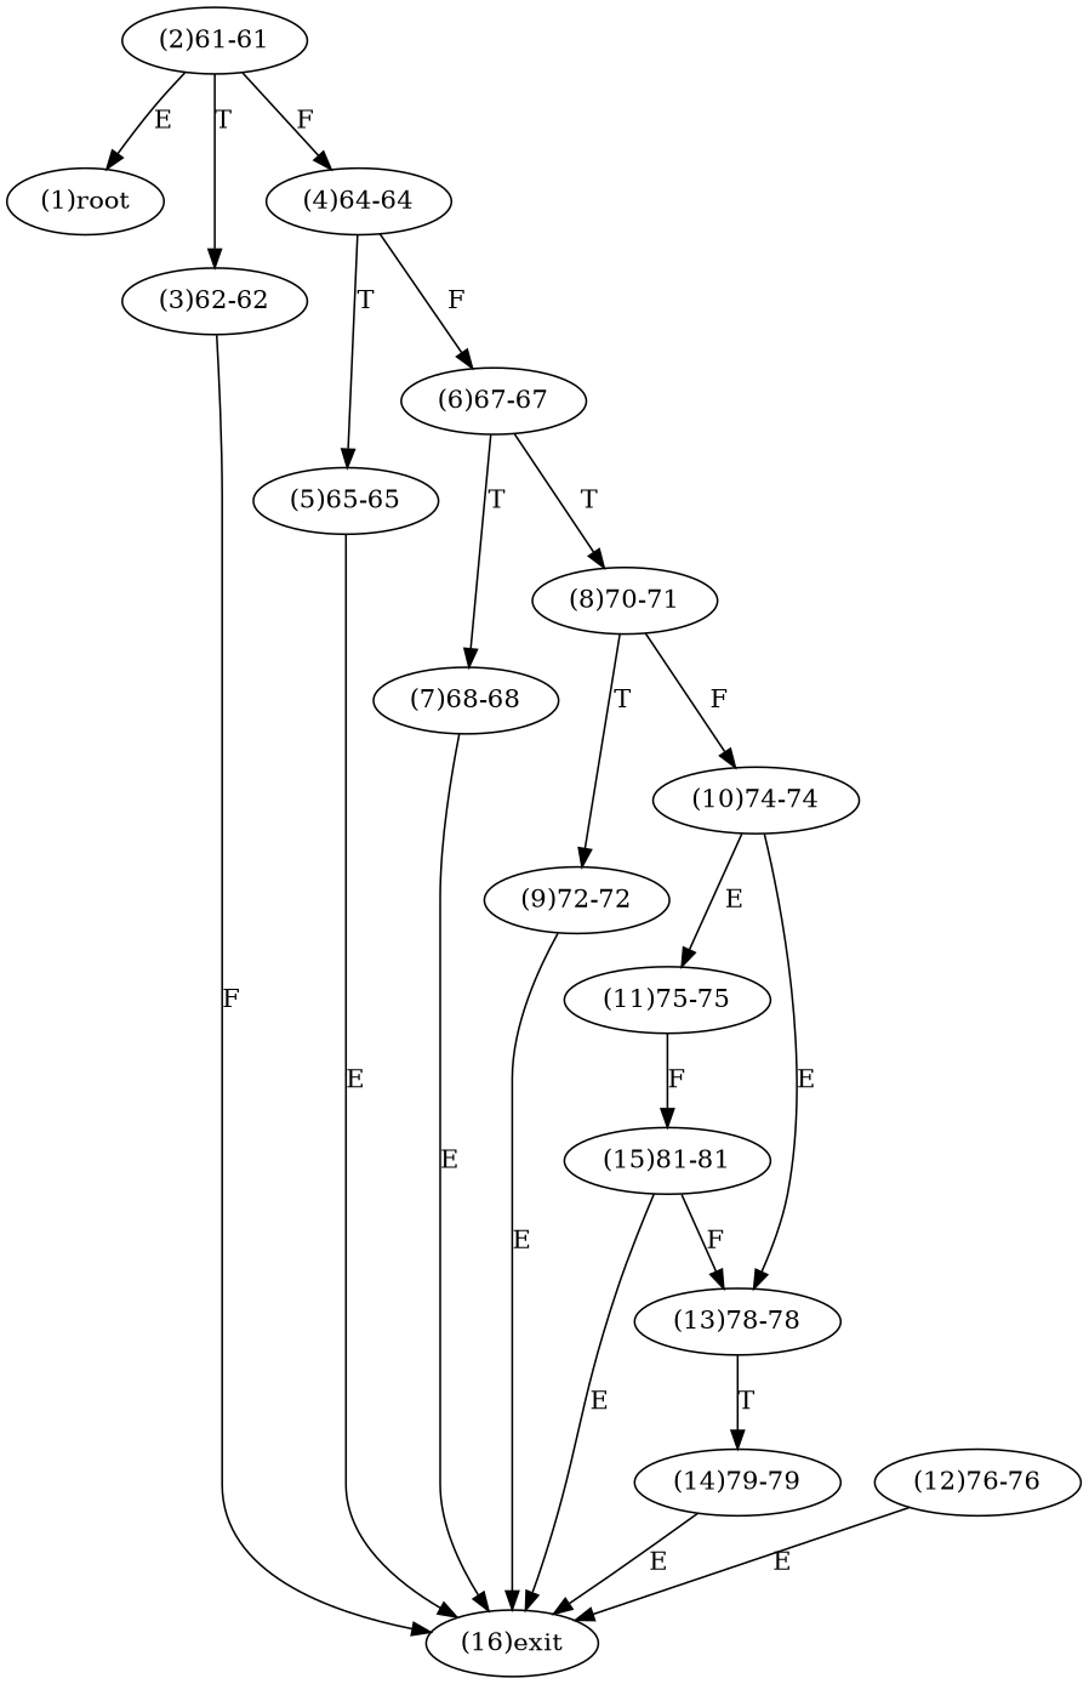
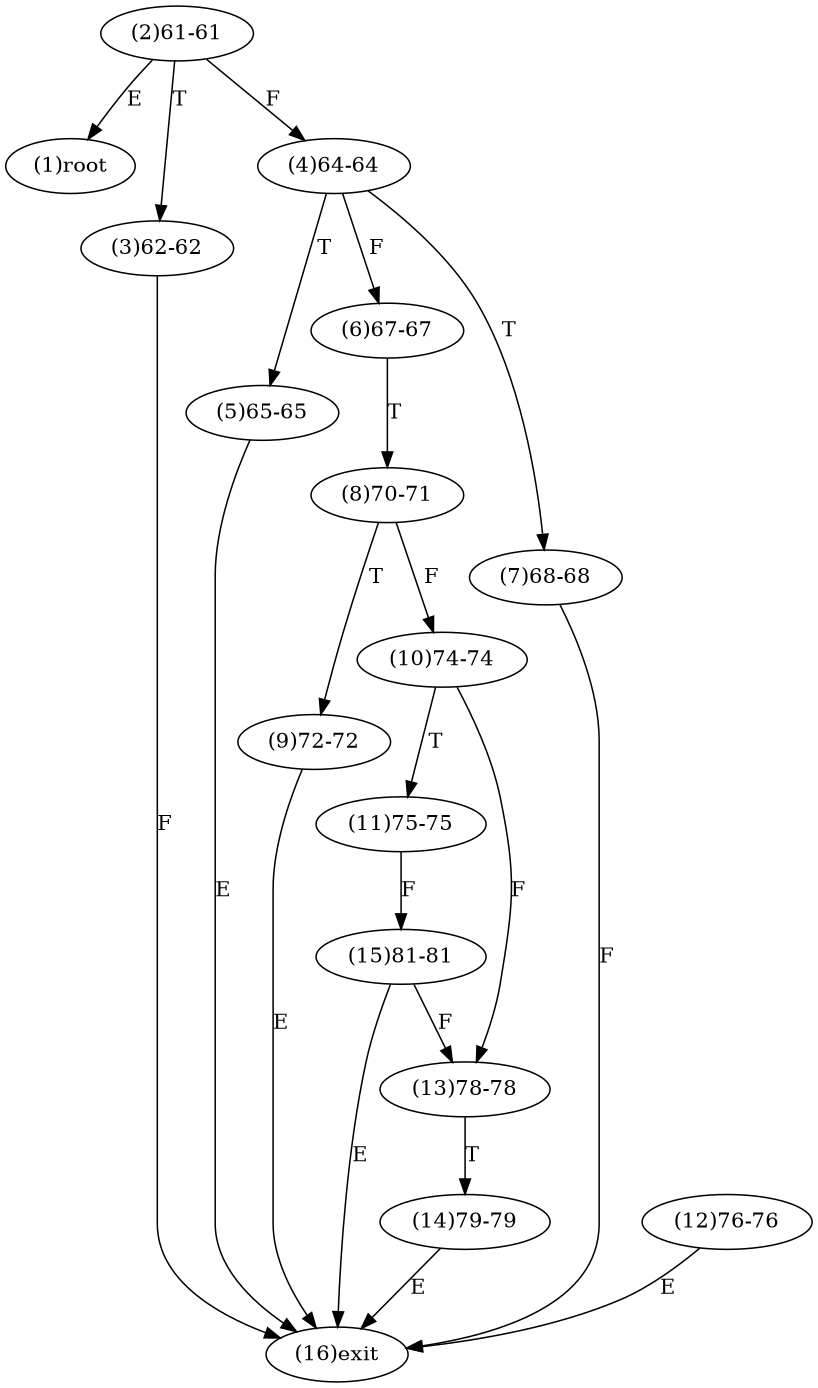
  digraph {
    n1 [label="(1)root"]
    n2 [label="(2)61-61"]
    n3 [label="(3)62-62"]
    n4 [label="(4)64-64"]
    n5 [label="(16)exit"]
    n6 [label="(5)65-65"]
    n7 [label="(6)67-67"]
    n8 [label="(7)68-68"]
    n9 [label="(8)70-71"]
    n10 [label="(9)72-72"]
    n11 [label="(10)74-74"]
    n12 [label="(11)75-75"]
    n13 [label="(13)78-78"]
    n14 [label="(15)81-81"]
    n15 [label="(14)79-79"]
    n16 [label="(12)76-76"]
    n2 -> n1 [label=E]
    n2 -> n3 [label=T]
    n2 -> n4 [label=F]
    n3 -> n5 [label=F]
    n4 -> n6 [label=T]
    n4 -> n7 [label=F]
    n6 -> n5 [label=E]
-   n7 -> n8 [label=T]
+   n4 -> n8 [label=T]
    n7 -> n9 [label=T]
-   n8 -> n5 [label=E]
+   n8 -> n5 [label=F]
    n9 -> n10 [label=T]
    n9 -> n11 [label=F]
    n10 -> n5 [label=E]
-   n11 -> n12 [label=E]
-   n11 -> n13 [label=E]
+   n11 -> n12 [label=T]
+   n11 -> n13 [label=F]
    n12 -> n14 [label=F]
    n13 -> n15 [label=T]
    n14 -> n5 [label=E]
    n14 -> n13 [label=F]
    n15 -> n5 [label=E]
    n16 -> n5 [label=E]
  }
